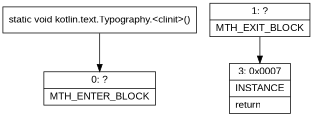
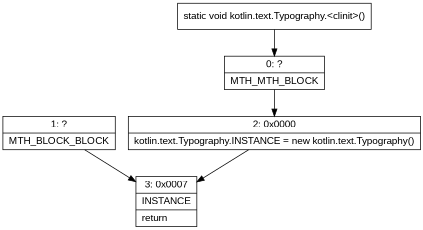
  digraph {
    fontname="Liberation Sans"
    node [fontname="Liberation Sans" shape=record]
    edge [fontname="Liberation Sans"]
-   n1 [label="{0\:\ ?|MTH_ENTER_BLOCK\l}"]
+   n1 [label="{0\:\ ?|MTH_MTH_BLOCK\l}"]
+   n2 [label="{2\:\ 0x0000|kotlin.text.Typography.INSTANCE = new kotlin.text.Typography()\l}"]
    n3 [label="{3\:\ 0x0007|INSTANCE\l|return\l}"]
-   n4 [label="{1\:\ ?|MTH_EXIT_BLOCK\l}"]
+   n4 [label="{1\:\ ?|MTH_BLOCK_BLOCK\l}"]
    n5 [label="{static void kotlin.text.Typography.\<clinit\>() }"]
+   n1 -> n2
+   n2 -> n3
    n4 -> n3
    n5 -> n1
  }
